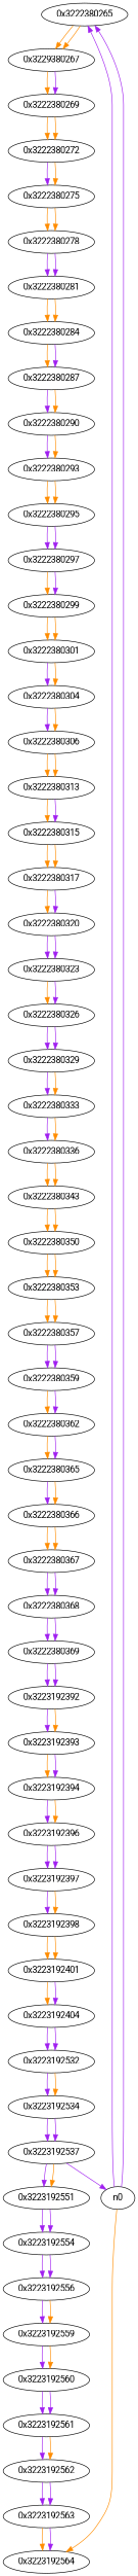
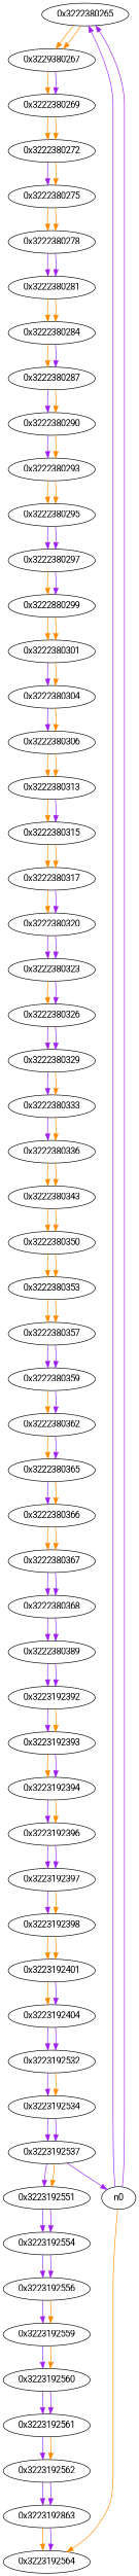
  digraph {
    fontname=Roboto
    node [fontname=Roboto]
    edge [color=purple fontname=Roboto]
    n1 [label="0x3222380265"]
    n2 [label="0x3229380267"]
    n3 [label="0x3222380269"]
    n4 [label="0x3222380272"]
    n5 [label="0x3222380275"]
    n6 [label="0x3222380278"]
    n7 [label="0x3222380281"]
    n8 [label="0x3222380284"]
    n9 [label="0x3222380287"]
    n10 [label="0x3222380290"]
    n11 [label="0x3222380293"]
    n12 [label="0x3222380295"]
    n13 [label="0x3222380297"]
-   n14 [label="0x3222380299"]
+   n14 [label="0x3222880299"]
    n15 [label="0x3222380301"]
    n16 [label="0x3222380304"]
    n17 [label="0x3222380306"]
    n18 [label="0x3222380313"]
    n19 [label="0x3222380315"]
    n20 [label="0x3222380317"]
    n21 [label="0x3222380320"]
    n22 [label="0x3222380323"]
    n23 [label="0x3222380326"]
    n24 [label="0x3222380329"]
    n25 [label="0x3222380333"]
    n26 [label="0x3222380336"]
    n27 [label="0x3222380343"]
    n28 [label="0x3222380350"]
    n29 [label="0x3222380353"]
    n30 [label="0x3222380357"]
    n31 [label="0x3222380359"]
    n32 [label="0x3222380362"]
    n33 [label="0x3222380365"]
    n34 [label="0x3222380366"]
    n35 [label="0x3222380367"]
    n36 [label="0x3222380368"]
-   n37 [label="0x3222380369"]
+   n37 [label="0x3222380389"]
    n38 [label="0x3223192392"]
    n39 [label="0x3223192393"]
    n40 [label="0x3223192394"]
    n41 [label="0x3223192396"]
    n42 [label="0x3223192397"]
    n43 [label="0x3223192398"]
    n44 [label="0x3223192401"]
    n45 [label="0x3223192404"]
    n46 [label="0x3223192532"]
    n47 [label="0x3223192534"]
    n48 [label="0x3223192537"]
    n49 [label="0x3223192551"]
    n0
    n50 [label="0x3223192554"]
    n57 [label="0x3223192564"]
    n51 [label="0x3223192556"]
    n52 [label="0x3223192559"]
    n53 [label="0x3223192560"]
    n54 [label="0x3223192561"]
    n55 [label="0x3223192562"]
-   n56 [label="0x3223192563"]
+   n56 [label="0x3223192863"]
    n1 -> n2 [color=darkorange]
    n1 -> n2 [color=darkorange]
    n2 -> n3 [color=darkorange]
    n2 -> n3
    n3 -> n4 [color=darkorange]
    n3 -> n4 [color=darkorange]
    n4 -> n5
    n4 -> n5 [color=darkorange]
    n5 -> n6 [color=darkorange]
    n5 -> n6 [color=darkorange]
    n6 -> n7
    n6 -> n7
    n7 -> n8 [color=darkorange]
    n7 -> n8 [color=darkorange]
    n8 -> n9 [color=darkorange]
    n8 -> n9
    n9 -> n10
    n9 -> n10 [color=darkorange]
    n10 -> n11
    n10 -> n11 [color=darkorange]
    n11 -> n12 [color=darkorange]
    n11 -> n12 [color=darkorange]
    n12 -> n13
    n12 -> n13
    n13 -> n14 [color=darkorange]
    n13 -> n14
    n14 -> n15 [color=darkorange]
    n14 -> n15 [color=darkorange]
    n15 -> n16
    n15 -> n16 [color=darkorange]
    n16 -> n17
    n16 -> n17 [color=darkorange]
    n17 -> n18 [color=darkorange]
    n17 -> n18 [color=darkorange]
    n18 -> n19 [color=darkorange]
    n18 -> n19
    n19 -> n20 [color=darkorange]
    n19 -> n20 [color=darkorange]
    n20 -> n21 [color=darkorange]
    n20 -> n21
    n21 -> n22
    n21 -> n22
    n22 -> n23 [color=darkorange]
    n22 -> n23
    n23 -> n24
    n23 -> n24
    n24 -> n25
    n24 -> n25 [color=darkorange]
    n25 -> n26
    n25 -> n26 [color=darkorange]
    n26 -> n27 [color=darkorange]
    n26 -> n27 [color=darkorange]
    n27 -> n28 [color=darkorange]
    n27 -> n28 [color=darkorange]
    n28 -> n29 [color=darkorange]
    n28 -> n29 [color=darkorange]
    n29 -> n30 [color=darkorange]
    n29 -> n30 [color=darkorange]
    n30 -> n31
    n30 -> n31
    n31 -> n32 [color=darkorange]
    n31 -> n32
    n32 -> n33 [color=darkorange]
    n32 -> n33
    n33 -> n34
    n33 -> n34 [color=darkorange]
    n34 -> n35 [color=darkorange]
    n34 -> n35 [color=darkorange]
    n35 -> n36
    n35 -> n36
    n36 -> n37
    n36 -> n37
    n37 -> n38
    n37 -> n38
    n38 -> n39
    n38 -> n39 [color=darkorange]
    n39 -> n40 [color=darkorange]
    n39 -> n40
    n40 -> n41
    n40 -> n41 [color=darkorange]
    n41 -> n42
    n41 -> n42
    n42 -> n43
    n42 -> n43 [color=darkorange]
    n43 -> n44 [color=darkorange]
    n43 -> n44 [color=darkorange]
    n44 -> n45 [color=darkorange]
    n44 -> n45
    n45 -> n46
    n45 -> n46
    n46 -> n47
    n46 -> n47 [color=darkorange]
    n47 -> n48
    n47 -> n48
    n48 -> n49
    n48 -> n49 [color=darkorange]
    n48 -> n0
    n49 -> n50
    n49 -> n50
    n0 -> n1
    n0 -> n1
    n0 -> n57 [color=darkorange]
    n50 -> n51
    n50 -> n51
    n51 -> n52
    n51 -> n52 [color=darkorange]
    n52 -> n53
    n52 -> n53 [color=darkorange]
    n53 -> n54
    n53 -> n54
    n54 -> n55
    n54 -> n55 [color=darkorange]
    n55 -> n56
    n55 -> n56
    n56 -> n57 [color=darkorange]
    n56 -> n57
  }
